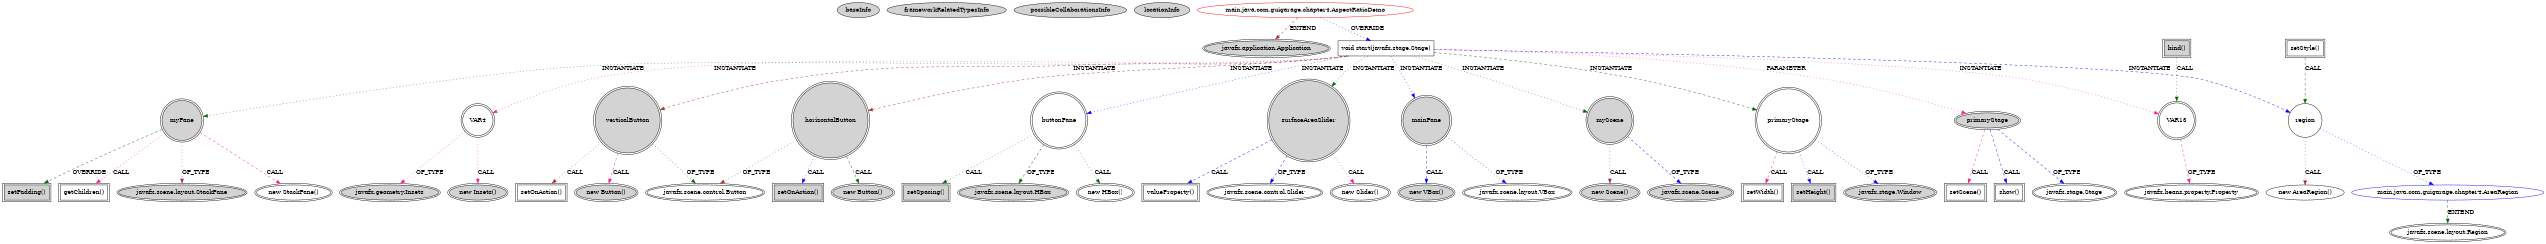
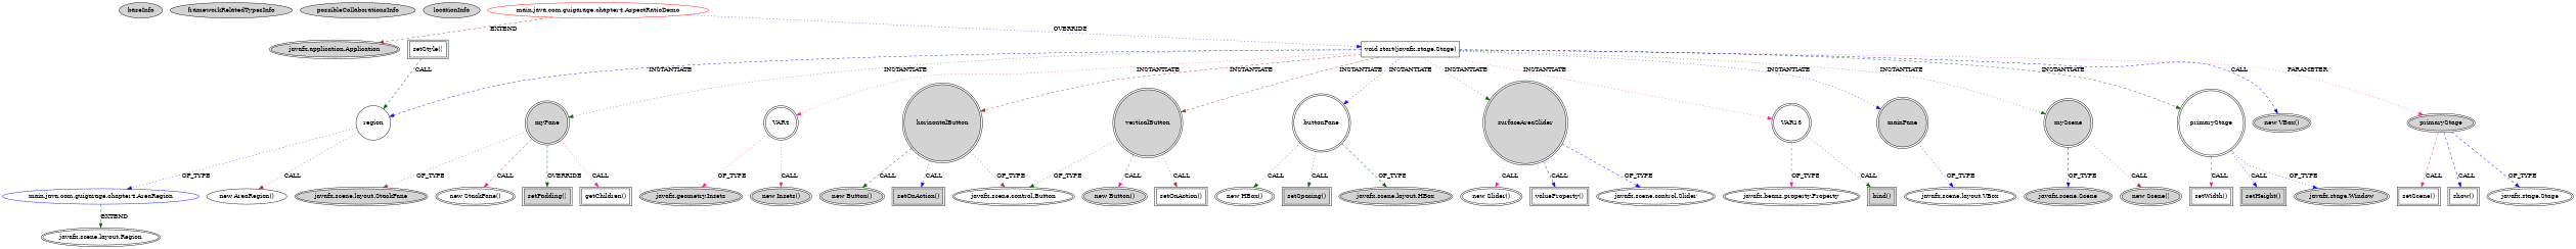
  digraph {
    node [fillcolor=lightgrey style=filled isFrameworkType=true vertexType=INSIDE_CALL peripheries=2]
    edge [color=blue style=dotted]
    baseInfo [category=extension_graph graphId=2856 isAnonymous=false possibleRelation=true isFrameworkType="" vertexType="" peripheries=""]
    frameworkRelatedTypesInfo [0="javafx.application.Application" isFrameworkType="" vertexType="" peripheries=""]
    possibleCollaborationsInfo [0="2856~OVERRIDING_METHOD_DECLARATION-INSTANTIATION-~javafx.application.Application ~javafx.scene.layout.Region ~false~false" isFrameworkType="" vertexType="" peripheries=""]
    locationInfo [contextSignature=AspectRatioDemo filePath="/guigarage-mastering-javafx-controls/mastering-javafx-controls-master/src/main/java/com/guigarage/chapter4/AspectRatioDemo.java" graphId=2856 projectName="guigarage-mastering-javafx-controls" isFrameworkType="" vertexType="" peripheries=""]
    n5 [color=red fillcolor=white isFrameworkType=false label="main.java.com.guigarage.chapter4.AspectRatioDemo" vertexType=ROOT_CLIENT_CLASS_DECLARATION peripheries=""]
    n6 [label="javafx.application.Application" vertexType=FRAMEWORK_CLASS_TYPE]
    n7 [fillcolor=white isFrameworkType=false label="void start(javafx.stage.Stage)" shape=box vertexType=OVERRIDING_METHOD_DECLARATION peripheries=""]
    n8 [label=primaryStage vertexType=PARAMETER_DECLARATION]
    n9 [fillcolor=white isFrameworkType=false label=region shape=circle vertexType=VARIABLE_EXPRESION peripheries=""]
    n10 [label=myPane shape=circle vertexType=VARIABLE_EXPRESION]
    n11 [fillcolor=white label=VAR4 shape=circle vertexType=VARIABLE_EXPRESION]
    n12 [label=verticalButton shape=circle vertexType=VARIABLE_EXPRESION]
    n13 [label=horizontalButton shape=circle vertexType=VARIABLE_EXPRESION]
    n14 [fillcolor=white label=buttonPane shape=circle vertexType=VARIABLE_EXPRESION]
    n15 [label=surfaceAreaSlider shape=circle vertexType=VARIABLE_EXPRESION]
    n16 [fillcolor=white label=VAR13 shape=circle vertexType=VARIABLE_EXPRESION]
    n17 [label=mainPane shape=circle vertexType=VARIABLE_EXPRESION]
    n18 [label=myScene shape=circle vertexType=VARIABLE_EXPRESION]
    n19 [fillcolor=white label=primaryStage shape=circle vertexType=VARIABLE_EXPRESION]
    n20 [fillcolor=white label="javafx.stage.Stage" vertexType=FRAMEWORK_CLASS_TYPE]
    n21 [fillcolor=white label="setScene()" shape=box]
    n22 [fillcolor=white label="show()" shape=box]
    n23 [color=blue fillcolor=white isFrameworkType=false label="main.java.com.guigarage.chapter4.AreaRegion" vertexType=REFERENCE_CLIENT_CLASS_DECLARATION peripheries=""]
    n24 [fillcolor=white isFrameworkType=false label="new AreaRegion()" vertexType=CONSTRUCTOR_CALL peripheries=""]
    n25 [label="javafx.scene.layout.StackPane" vertexType=FRAMEWORK_CLASS_TYPE]
    n26 [fillcolor=white label="new StackPane()" vertexType=CONSTRUCTOR_CALL]
    n27 [label="setPadding()" shape=box]
    n28 [fillcolor=white label="getChildren()" shape=box]
    n29 [label="javafx.geometry.Insets" vertexType=FRAMEWORK_CLASS_TYPE]
    n30 [label="new Insets()" vertexType=CONSTRUCTOR_CALL]
    n31 [fillcolor=white label="javafx.scene.control.Button" vertexType=FRAMEWORK_CLASS_TYPE]
    n32 [label="new Button()" vertexType=CONSTRUCTOR_CALL]
    n33 [fillcolor=white label="setOnAction()" shape=box]
    n34 [label="new Button()" vertexType=CONSTRUCTOR_CALL]
    n35 [label="setOnAction()" shape=box]
    n36 [label="javafx.scene.layout.HBox" vertexType=FRAMEWORK_CLASS_TYPE]
    n37 [fillcolor=white label="new HBox()" vertexType=CONSTRUCTOR_CALL]
    n38 [label="setSpacing()" shape=box]
    n39 [fillcolor=white label="javafx.scene.control.Slider" vertexType=FRAMEWORK_CLASS_TYPE]
    n40 [fillcolor=white label="new Slider()" vertexType=CONSTRUCTOR_CALL]
    n41 [fillcolor=white label="valueProperty()" shape=box]
    n42 [fillcolor=white label="javafx.beans.property.Property" vertexType=FRAMEWORK_INTERFACE_TYPE]
    n43 [label="bind()" shape=box]
    n44 [fillcolor=white label="javafx.scene.layout.VBox" vertexType=FRAMEWORK_CLASS_TYPE]
    n45 [label="new VBox()" vertexType=CONSTRUCTOR_CALL]
    n46 [label="javafx.scene.Scene" vertexType=FRAMEWORK_CLASS_TYPE]
    n47 [label="new Scene()" vertexType=CONSTRUCTOR_CALL]
    n48 [label="javafx.stage.Window" vertexType=FRAMEWORK_CLASS_TYPE]
    n49 [fillcolor=white label="setWidth()" shape=box]
    n50 [label="setHeight()" shape=box]
    n51 [fillcolor=white label="javafx.scene.layout.Region" vertexType=FRAMEWORK_CLASS_TYPE]
    n52 [fillcolor=white label="setStyle()" shape=box]
    n5 -> n6 [color=brown label=EXTEND style=dashed]
    n5 -> n7 [label=OVERRIDE]
    n7 -> n8 [color=deeppink label=PARAMETER]
    n7 -> n9 [label=INSTANTIATE style=dashed]
    n7 -> n10 [color=darkgreen label=INSTANTIATE]
    n7 -> n11 [color=deeppink label=INSTANTIATE]
    n7 -> n12 [color=brown label=INSTANTIATE style=dashed]
    n7 -> n13 [color=brown label=INSTANTIATE style=dashed]
    n7 -> n14 [label=INSTANTIATE]
    n7 -> n15 [color=darkgreen label=INSTANTIATE]
    n7 -> n16 [color=deeppink label=INSTANTIATE]
    n7 -> n17 [label=INSTANTIATE]
    n7 -> n18 [color=darkgreen label=INSTANTIATE]
    n7 -> n19 [color=darkgreen label=INSTANTIATE style=dashed]
    n8 -> n20 [label=OF_TYPE style=dashed]
    n8 -> n21 [color=deeppink label=CALL style=dashed]
    n8 -> n22 [label=CALL style=dashed]
    n9 -> n23 [label=OF_TYPE]
    n9 -> n24 [color=brown label=CALL]
    n10 -> n25 [color=brown label=OF_TYPE]
    n10 -> n26 [color=deeppink label=CALL style=dashed]
    n10 -> n27 [color=darkgreen label=OVERRIDE style=dashed]
    n10 -> n28 [color=deeppink label=CALL]
    n11 -> n29 [color=deeppink label=OF_TYPE]
    n11 -> n30 [color=deeppink label=CALL]
    n12 -> n31 [color=darkgreen label=OF_TYPE]
    n12 -> n32 [color=deeppink label=CALL style=dashed]
    n12 -> n33 [color=brown label=CALL]
    n13 -> n31 [color=brown label=OF_TYPE]
    n13 -> n34 [color=darkgreen label=CALL style=dashed]
    n13 -> n35 [label=CALL]
    n14 -> n36 [color=darkgreen label=OF_TYPE style=dashed]
    n14 -> n37 [color=darkgreen label=CALL]
    n14 -> n38 [color=darkgreen label=CALL]
    n15 -> n39 [label=OF_TYPE style=dashed]
    n15 -> n40 [color=deeppink label=CALL]
    n15 -> n41 [label=CALL style=dashed]
    n16 -> n42 [color=deeppink label=OF_TYPE style=dashed]
-   n43 -> n16 [color=darkgreen label=CALL]
+   n16 -> n43 [color=darkgreen label=CALL]
    n17 -> n44 [label=OF_TYPE]
-   n17 -> n45 [label=CALL style=dashed]
+   n7 -> n45 [label=CALL style=dashed]
    n18 -> n46 [label=OF_TYPE style=dashed]
    n18 -> n47 [color=brown label=CALL]
    n19 -> n48 [label=OF_TYPE]
    n19 -> n49 [color=deeppink label=CALL style=dashed]
    n19 -> n50 [label=CALL]
    n23 -> n51 [color=darkgreen label=EXTEND style=dashed]
    n52 -> n9 [color=darkgreen label=CALL style=dashed]
  }
